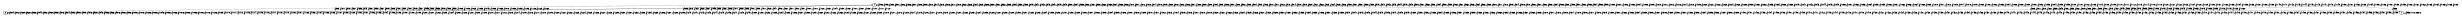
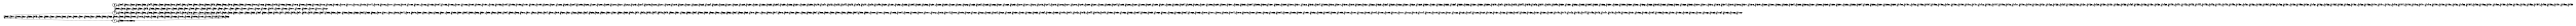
  digraph {
    node [fontsize=20 penwidth=3 shape=oval style=rounded]
    edge [arrowhead=dot arrowsize=1 color=black fontsize=20 penwidth=3 style=dashed]
    4
    2
    1
    4 -> 4 [label="@798, @799, @800, @801, @802, @806, @807, @808, @809, @810, @814, @815, @816, @817, @818, @822, @823, @824, @825, @826, @830, @831, @832, @833, @834, @838, @839, @840, @841, @842, @846, @847, @848, @849, @850, @854, @855, @856, @857, @858, @862, @863, @864, @865, @866, @870, @871, @872, @873, @874, @878, @879, @880, @881, @882, @886, @887, @888, @889, @890, @894, @895, @896, @897, @898, @902, @903, @904, @905, @906, @910, @911, @912, @913, @914, @918, @919, @920, @921, @922, @923, @924, @925, @926, @930, @931, @937, @938, @939, @940, @941, @942, @943, @944, @948, @949, @950, @951, @952, @953, @954, @958, @959, @960, @961, @962, @963, @964, @968, @969, @970, @971, @972, @973, @974, @978, @979, @980, @981, @982, @983, @984, @988, @989, @990, @991, @992, @993, @994, @998, @999, @1000, @1001, @1002, @1003, @1004, @1008, @1009, @1010, @1011, @1012, @1013, @1014, @1018, @1019, @1020, @1021, @1022, @1023, @1024, @1028, @1029, @1030, @1031, @1032, @1033, @1034, @1038, @1039, @1040, @1041, @1042, @1043, @1044, @1048, @1049, @1050, @1051, @1052, @1053, @1054, @1058, @1059, @1060, @1061, @1062, @1063, @1064, @1068, @1069, @1070, @1071, @1072, @1073, @1074, @1078, @1079, @1080, @1081, @1082, @1083, @1084, @1088, @1089, @1090, @1091, @1092, @1093, @1094, @1098, @1099, @1100, @1101, @1102, @1103, @1104, @1108, @1109, @1110, @1111, @1112, @1113, @1114, @1118, @1119, @1120, @1121, @1122, @1123, @1124, @1128, @1129, @1130, @1131, @1132, @1133, @1134, @1135, @1136, @1137, @1138, @1139, @1140, @1141, @1142, @1143, @1144, @1145, @1146, @1147, @1148, @1149, @1150, @1151, @1152, @1153, @1154, @1155, @1156, @1157, @1158, @1159, @1160, @1161, @1162, @1163, @1164, @1165, @1166, @1167" style=dotted]
-   4 -> 2 [label="@803, @811, @819, @827, @835, @843, @851, @859, @867, @875, @883, @891, @899, @907, @915, @927, @945, @955, @965, @975, @985, @995, @1005, @1015, @1025, @1035, @1045, @1055, @1065, @1075, @1085, @1095, @1105, @1115, @1125, @1168"]
    4 -> 1 [arrowhead=normal label="@803, @811, @819, @827, @835, @843, @851, @859, @867, @875, @883, @891, @899, @907, @915, @927, @945, @955, @965, @975, @985, @995, @1005, @1015, @1025, @1035, @1045, @1055, @1065, @1075, @1085, @1095, @1105, @1115, @1125, @1168"]
    2 -> 4 [label="@805, @813, @821, @829, @837, @845, @853, @861, @869, @877, @885, @893, @901, @909, @917, @929, @947, @957, @967, @977, @987, @997, @1007, @1017, @1027, @1037, @1047, @1057, @1067, @1077, @1087, @1097, @1107, @1117, @1127" style=bold]
    2 -> 2 [arrowhead=box label="@804, @812, @820, @828, @836, @844, @852, @860, @868, @876, @884, @892, @900, @908, @916, @928, @946, @956, @966, @976, @986, @996, @1006, @1016, @1026, @1036, @1046, @1056, @1066, @1076, @1086, @1096, @1106, @1116, @1126, @1169, @1170, @1171, @1172, @1173, @1174, @1175, @1176, @1177, @1178, @1179, @1180, @1181, @1182, @1183, @1184, @1185, @1186, @1187, @1188, @1189, @1190, @1191, @1192, @1193, @1194, @1195, @1196, @1197, @1198, @1199, @1200, @1201, @1202, @1203, @1204, @1205, @1206, @1207, @1208, @1209, @1210, @1211, @1212, @1213, @1214, @1215, @1216, @1217, @1218, @1219, @1220, @1221, @1222, @1223, @1224, @1225, @1226, @1227, @1228, @1229, @1230, @1231, @1232, @1233, @1234, @1235, @1236, @1237, @1238, @1239, @1240, @1241, @1242, @1243, @1244, @1245, @1246, @1247, @1248, @1249, @1250, @1251, @1252, @1253, @1254, @1255, @1256, @1257, @1258, @1259, @1260, @1261, @1262, @1263, @1264, @1265, @1266, @1267, @1268, @1269, @1270, @1271, @1272, @1273, @1274, @1275, @1276, @1277, @1278, @1279, @1280, @1281, @1282, @1283, @1284, @1285, @1286, @1287, @1288, @1289, @1290, @1291, @1292, @1293, @1294, @1295, @1296, @1297, @1298, @1299, @1300, @1301, @1302, @1303, @1304, @1305, @1306, @1307, @1308, @1309, @1310, @1311, @1312, @1313, @1314, @1315, @1316, @1317, @1318, @1319, @1320, @1321, @1322, @1323, @1324, @1325, @1326, @1327, @1328, @1329, @1330, @1331, @1332, @1333, @1334, @1335, @1336, @1337, @1338, @1339, @1340, @1341, @1342, @1343, @1344, @1345, @1346, @1347, @1348, @1349, @1350, @1351, @1352, @1353, @1354, @1355, @1356, @1357, @1358, @1359, @1360, @1361, @1362, @1363, @1364, @1365, @1366, @1367, @1368, @1369, @1370, @1371, @1372, @1373, @1374, @1375, @1376, @1377, @1378, @1379, @1380, @1381, @1382, @1383, @1384, @1385, @1386, @1387, @1388, @1389, @1390, @1391, @1392, @1393, @1394, @1395, @1396, @1397, @1398, @1399, @1400, @1401, @1402, @1403, @1404, @1405, @1406, @1407, @1408, @1409, @1410, @1411, @1412, @1413, @1414, @1415, @1416, @1417, @1418, @1419, @1420, @1421, @1422, @1423, @1424, @1425, @1426, @1427, @1428, @1429, @1430, @1431, @1432, @1433, @1434, @1435, @1436, @1437, @1438, @1439, @1440, @1441, @1442, @1443, @1444, @1445, @1446, @1447, @1448, @1449, @1450, @1451, @1452, @1453, @1454, @1455, @1456, @1457, @1458, @1459, @1460, @1461, @1462, @1463, @1464, @1465, @1466, @1467, @1468, @1469, @1470, @1471, @1472, @1473, @1474, @1475, @1476, @1477, @1478, @1479, @1480, @1481, @1482, @1483, @1484, @1485, @1486, @1487, @1488, @1489, @1490, @1491, @1492, @1493, @1494, @1495, @1496, @1497, @1498, @1499"]
    1 -> 4 [label="@936"]
    1 -> 1 [arrowhead=normal label="@933 + 1*n, n=0..2" style=dotted]
  }
